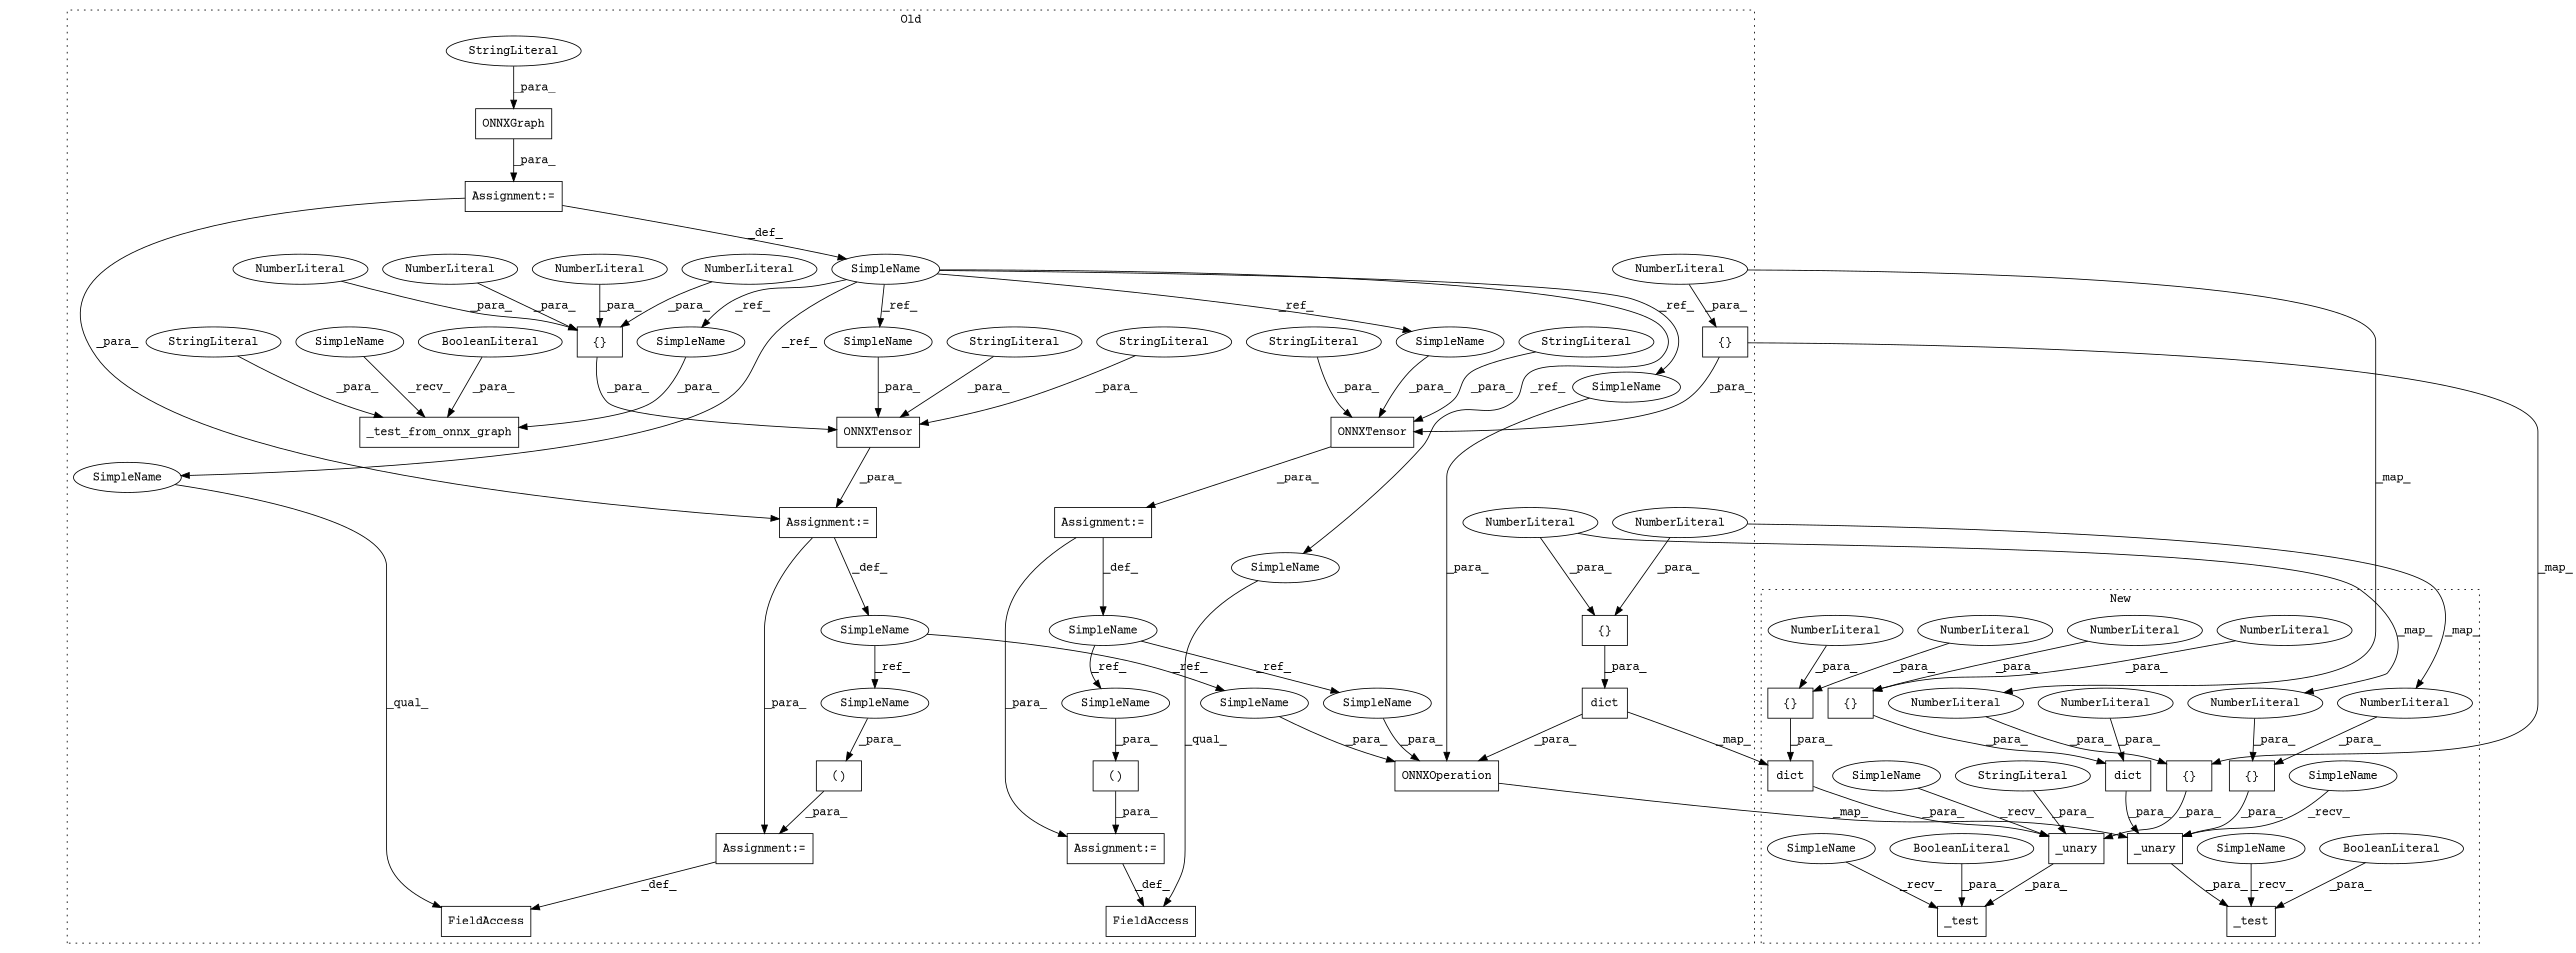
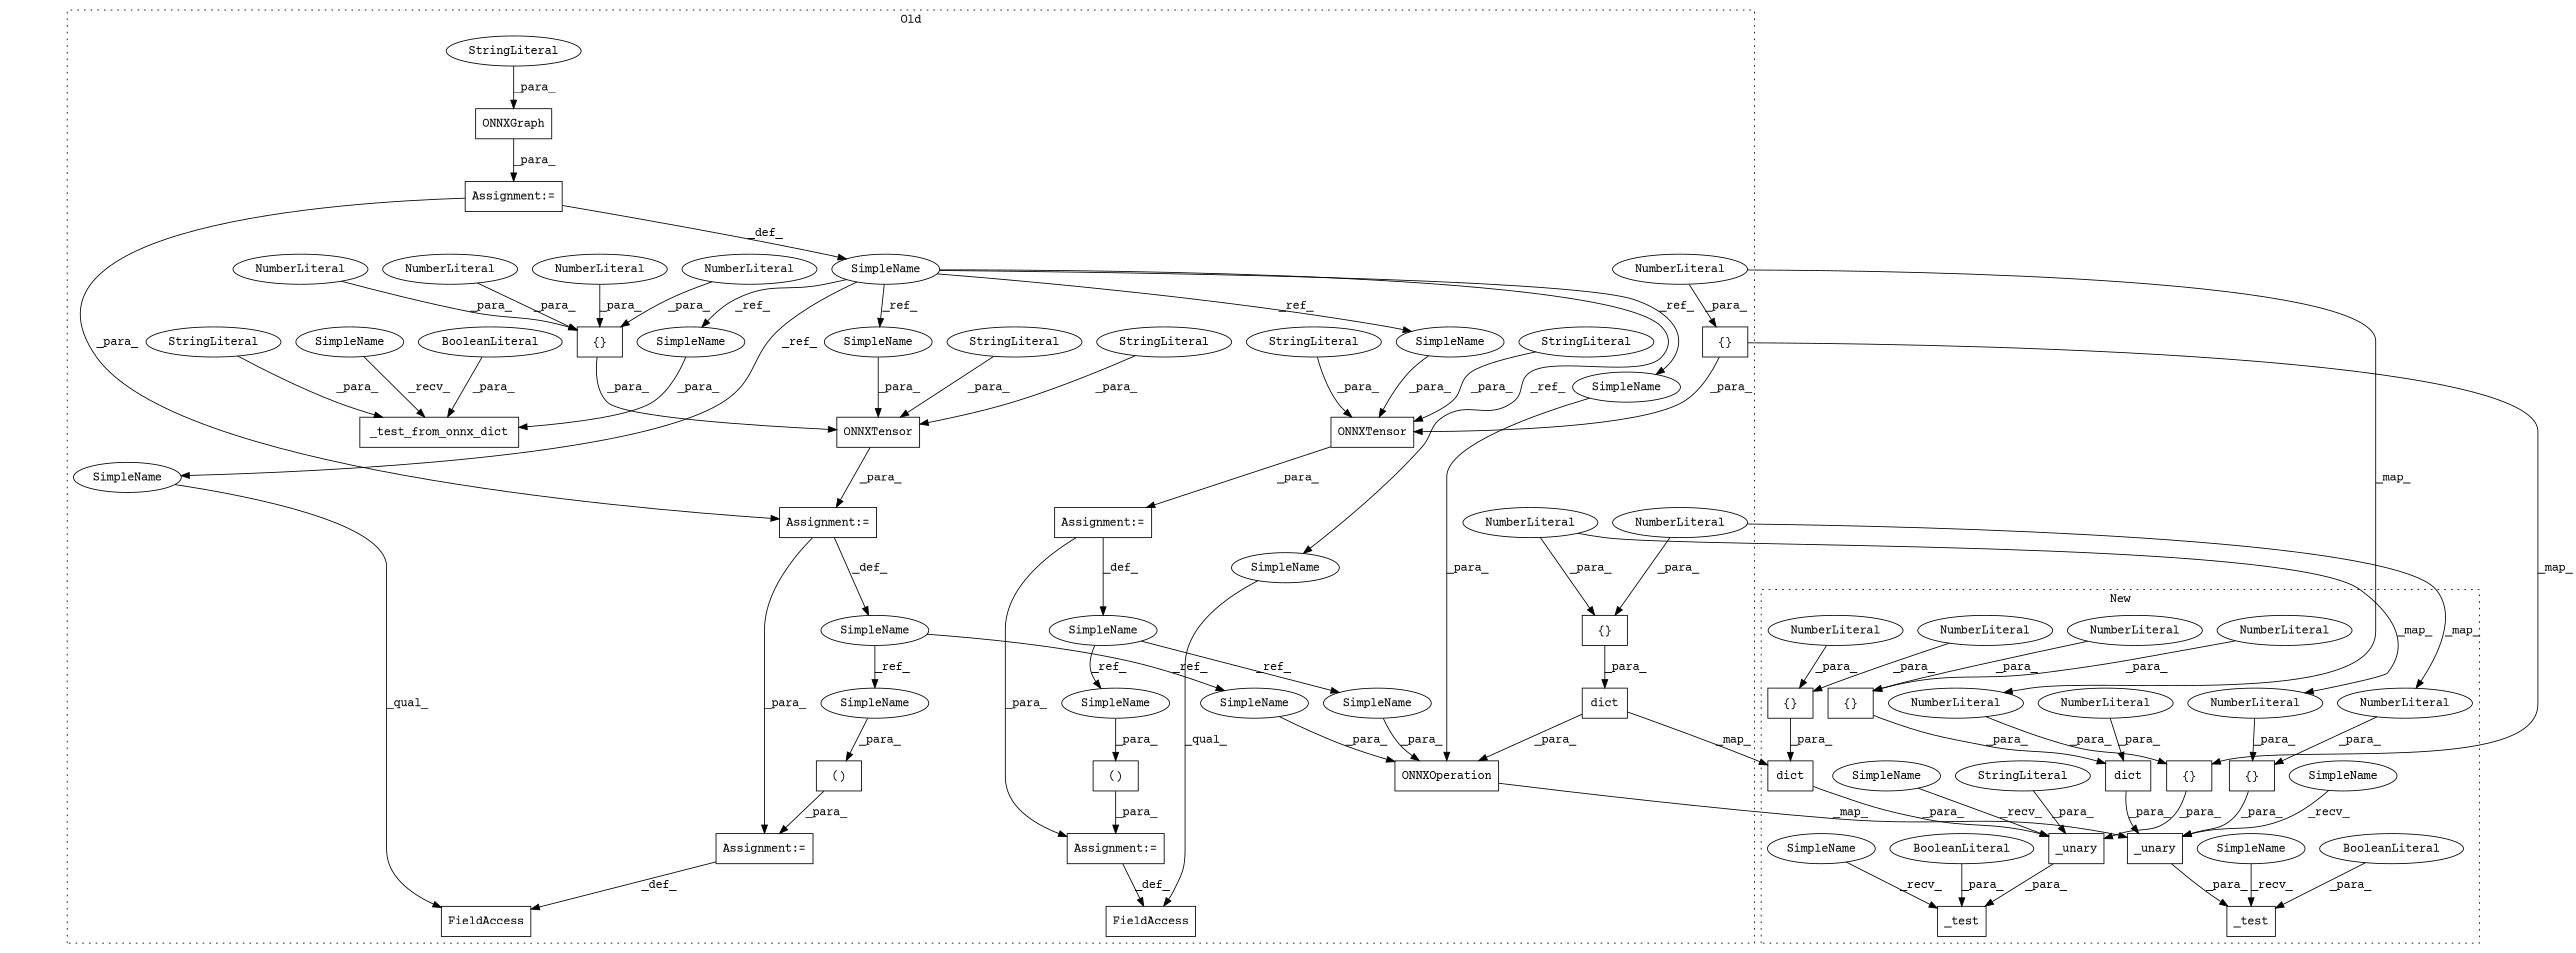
  digraph {
    fontname="Courier Prime"
    node [a=42 l=1 s=28674 shape=ellipse fontname="Courier Prime"]
    edge [fontname="Courier Prime"]
-   n1 [a=32 l="22,1" label=_test_from_onnx_graph s="28772,28819" shape=box]
+   n1 [a=32 l="22,1" label=_test_from_onnx_dict s="28772,28819" shape=box]
    n2 [a=45 l=17 label=StringLiteral s=28796]
    n3 [label=SimpleName s=28472]
    n4 [a=32 l="11,1" label=ONNXTensor s="28507,28550" shape=box]
    n5 [a=106 l=25 label="()" s=28688 shape=box]
    n6 [a=4 l="1,1" label="{}" s="28533,28541" shape=box]
    n7 [a=34 label=NumberLiteral s=28534]
    n8 [a=34 label=NumberLiteral s=28540]
    n9 [a=34 label=NumberLiteral s=28536]
    n10 [a=34 label=NumberLiteral s=28538]
    n11 [label=SimpleName s=28505]
    n12 [a=32 l="14,1" label=ONNXOperation s="28609,28667" shape=box]
    n13 [a=4 l="1,1" label="{}" s="28659,28663" shape=box]
    n14 [a=4 l="1,1" label="{}" s="28585,28593" shape=box]
    n15 [a=106 l=25 label="()" s=28735 shape=box]
    n16 [a=32 l="5,1" label=dict s="28645,28664" shape=box]
    n17 [a=22 l=8 label=FieldAccess shape=box]
    n18 [a=22 l=9 label=FieldAccess s=28720 shape=box]
    n19 [a=34 label=NumberLiteral s=28588]
    n20 [a=34 label=NumberLiteral s=28662]
    n21 [a=34 label=NumberLiteral s=28660]
    n22 [label=SimpleName s=28557]
    n23 [a=45 l=3 label=StringLiteral s=28520]
    n24 [a=7 label="Assignment:=" s=28506 shape=box]
    n25 [a=7 l=6 label="Assignment:=" s=28729 shape=box]
    n26 [a=32 l="10,1" label=ONNXGraph s="28474,28498" shape=box]
    n27 [a=7 label="Assignment:=" s=28558 shape=box]
    n28 [a=45 l=14 label=StringLiteral s=28484]
    n29 [a=7 label="Assignment:=" s=28473 shape=box]
    n30 [a=45 l=7 label=StringLiteral s=28543]
    n31 [a=7 l=6 label="Assignment:=" s=28682 shape=box]
    n32 [a=32 l="11,1" label=ONNXTensor s="28559,28602" shape=box]
    n33 [a=45 l=7 label=StringLiteral s=28595]
    n34 [a=45 l=3 label=StringLiteral s=28572]
    n35 [a=9 l=5 label=BooleanLiteral s=28814]
    n36 [l=4 label=SimpleName s=28767]
    n37 [label=SimpleName s=28712]
    n38 [label=SimpleName s=28643]
    n39 [label=SimpleName s=28623]
    n40 [label=SimpleName]
    n41 [label=SimpleName s=28794]
    n42 [label=SimpleName s=28518]
    n43 [label=SimpleName s=28570]
    n44 [label=SimpleName s=28720]
    n45 [label=SimpleName s=28666]
    n46 [label=SimpleName s=28759]
    n47 [a=4 l="1,1" label="{}" s="28349,28353" shape=box]
    n48 [a=32 l="6,1" label=_test s="28304,28384" shape=box]
    n49 [a=4 l="1,1" label="{}" s="28369,28373" shape=box]
    n50 [a=34 label=NumberLiteral s=28370]
    n51 [a=34 label=NumberLiteral s=28372]
    n52 [a=32 l="6,1" label=_test s="28210,28292" shape=box]
    n53 [a=4 l="1,1" label="{}" s="28279,28283" shape=box]
    n54 [a=34 label=NumberLiteral s=28282]
    n55 [a=34 label=NumberLiteral s=28280]
    n56 [a=9 l=5 label=BooleanLiteral s=28379]
    n57 [a=9 l=5 label=BooleanLiteral s=28287]
    n58 [a=32 l="7,1" label=_unary s="28221,28285" shape=box]
    n59 [a=32 l="7,1" label=_unary s="28315,28377" shape=box]
    n60 [a=4 l="1,1" label="{}" s="28255,28263" shape=box]
    n61 [a=32 l="5,1" label=dict s="28265,28284" shape=box]
    n62 [a=34 label=NumberLiteral s=28262]
    n63 [a=34 label=NumberLiteral s=28352]
    n64 [a=34 label=NumberLiteral s=28350]
    n65 [a=32 l="5,1" label=dict s="28355,28376" shape=box]
    n66 [a=34 label=NumberLiteral s=28375]
    n67 [a=45 l=17 label=StringLiteral s=28228]
    n68 [l=4 label=SimpleName s=28299]
    n69 [l=4 label=SimpleName s=28216]
    n70 [l=4 label=SimpleName s=28310]
    n71 [l=4 label=SimpleName s=28205]
    subgraph cluster_1 {
      label=Old
      style=dotted
      n1
      n2
      n3
      n4
      n5
      n6
      n7
      n8
      n9
      n10
      n11
      n12
      n13
      n14
      n15
      n16
      n17
      n18
      n19
      n20
      n21
      n22
      n23
      n24
      n25
      n26
      n27
      n28
      n29
      n30
      n31
      n32
      n33
      n34
      n35
      n36
      n37
      n38
      n39
      n40
      n41
      n42
      n43
      n44
      n45
      n46
    }
    subgraph cluster_2 {
      label=New
      style=dotted
      n47
      n48
      n49
      n50
      n51
      n52
      n53
      n54
      n55
      n56
      n57
      n58
      n59
      n60
      n61
      n62
      n63
      n64
      n65
      n66
      n67
      n68
      n69
      n70
      n71
    }
    n2 -> n1 [label=_para_]
    n3 -> n39 [label=_ref_]
    n3 -> n40 [label=_ref_]
    n3 -> n41 [label=_ref_]
    n3 -> n42 [label=_ref_]
    n3 -> n43 [label=_ref_]
    n3 -> n44 [label=_ref_]
    n4 -> n24 [label=_para_]
    n5 -> n31 [label=_para_]
    n6 -> n4 [label=_para_]
    n7 -> n6 [label=_para_]
    n8 -> n6 [label=_para_]
    n9 -> n6 [label=_para_]
    n10 -> n6 [label=_para_]
    n11 -> n37 [label=_ref_]
    n11 -> n38 [label=_ref_]
    n12 -> n59 [label=_map_]
    n13 -> n16 [label=_para_]
    n14 -> n32 [label=_para_]
    n14 -> n60 [label=_map_]
    n15 -> n25 [label=_para_]
    n16 -> n12 [label=_para_]
    n16 -> n61 [label=_map_]
    n19 -> n14 [label=_para_]
    n19 -> n62 [label=_map_]
    n20 -> n13 [label=_para_]
    n20 -> n63 [label=_map_]
    n21 -> n13 [label=_para_]
    n21 -> n64 [label=_map_]
    n22 -> n45 [label=_ref_]
    n22 -> n46 [label=_ref_]
    n23 -> n4 [label=_para_]
    n24 -> n11 [label=_def_]
    n24 -> n31 [label=_para_]
    n25 -> n18 [label=_def_]
    n26 -> n29 [label=_para_]
    n27 -> n22 [label=_def_]
    n27 -> n25 [label=_para_]
    n28 -> n26 [label=_para_]
    n29 -> n3 [label=_def_]
    n29 -> n24 [label=_para_]
    n30 -> n4 [label=_para_]
    n31 -> n17 [label=_def_]
    n32 -> n27 [label=_para_]
    n33 -> n32 [label=_para_]
    n34 -> n32 [label=_para_]
    n35 -> n1 [label=_para_]
    n36 -> n1 [label=_recv_]
    n37 -> n5 [label=_para_]
    n38 -> n12 [label=_para_]
    n39 -> n12 [label=_para_]
    n40 -> n17 [label=_qual_]
    n41 -> n1 [label=_para_]
    n42 -> n4 [label=_para_]
    n43 -> n32 [label=_para_]
    n44 -> n18 [label=_qual_]
    n45 -> n12 [label=_para_]
    n46 -> n15 [label=_para_]
    n47 -> n59 [label=_para_]
    n49 -> n65 [label=_para_]
    n50 -> n49 [label=_para_]
    n51 -> n49 [label=_para_]
    n53 -> n61 [label=_para_]
    n54 -> n53 [label=_para_]
    n55 -> n53 [label=_para_]
    n56 -> n48 [label=_para_]
    n57 -> n52 [label=_para_]
    n58 -> n52 [label=_para_]
    n59 -> n48 [label=_para_]
    n60 -> n58 [label=_para_]
    n61 -> n58 [label=_para_]
    n62 -> n60 [label=_para_]
    n63 -> n47 [label=_para_]
    n64 -> n47 [label=_para_]
    n65 -> n59 [label=_para_]
    n66 -> n65 [label=_para_]
    n67 -> n58 [label=_para_]
    n68 -> n48 [label=_recv_]
    n69 -> n58 [label=_recv_]
    n70 -> n59 [label=_recv_]
    n71 -> n52 [label=_recv_]
  }
